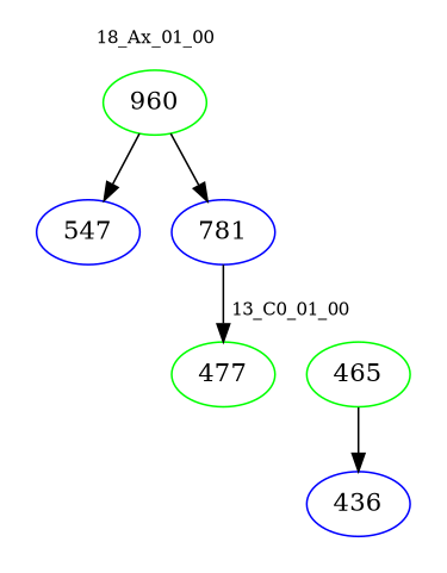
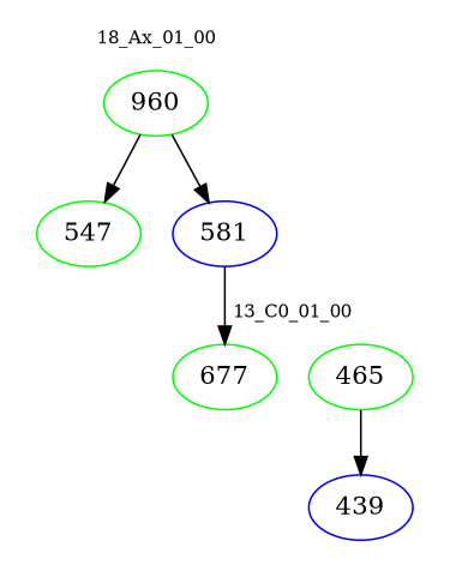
  digraph {
    node [color=green]
    edge [color=black]
    n1 [label=960]
-   n2 [color=blue label=547]
-   n3 [color=blue label=781]
+   n2 [label=547]
+   n3 [color=blue label=581]
    n4 [label=465]
-   n5 [color=blue label=436]
-   n6 [label=477]
+   n5 [color=blue label=439]
+   n6 [label=677]
    subgraph cluster_1 {
      color=white
      fontsize=10
      label="18_Ax_01_00"
      n1
      n2
      n3
    }
    subgraph cluster_2 {
      color=white
      fontsize=10
      label="13_C0_01_00"
      n4
      n5
      n6
    }
    n1 -> n2
    n1 -> n3
    n3 -> n6
    n4 -> n5
  }
